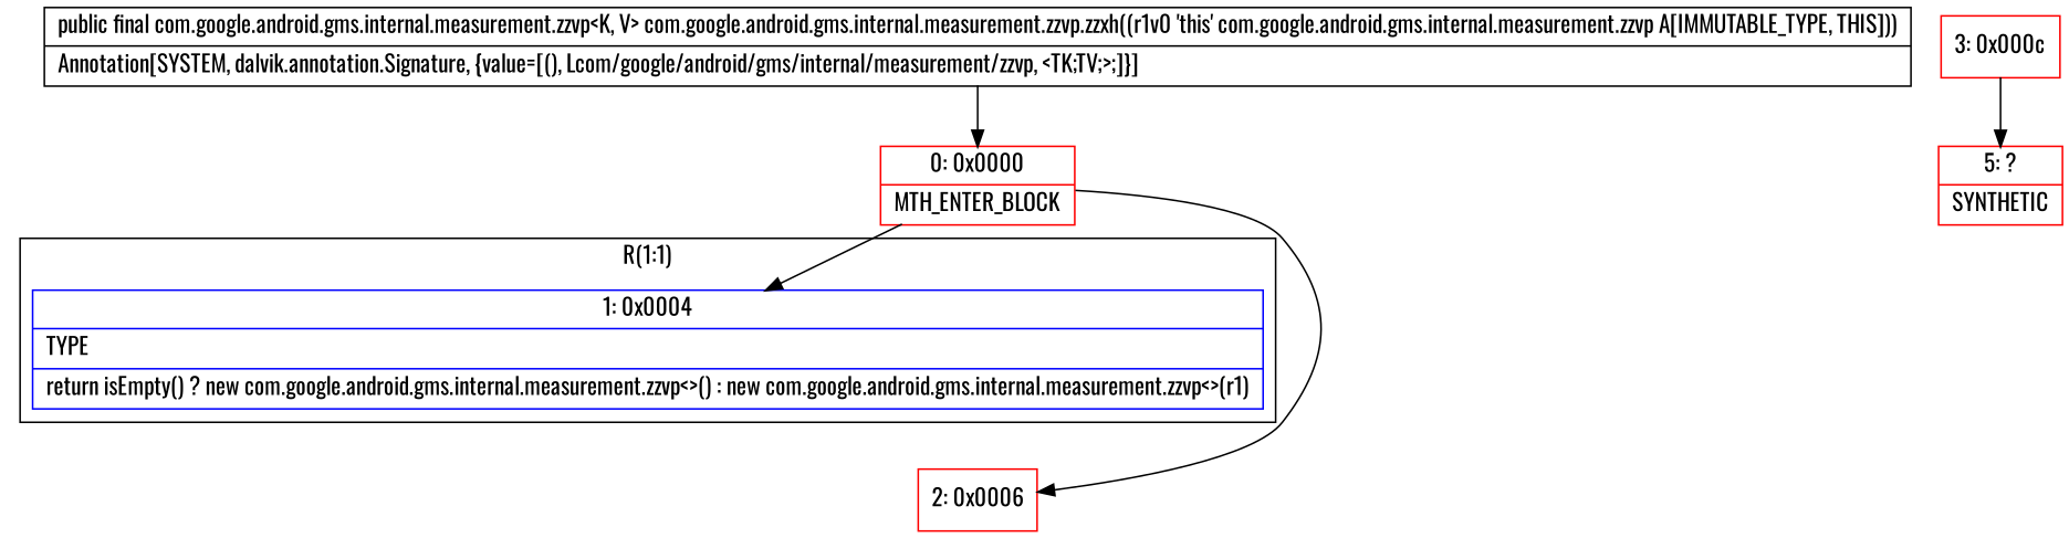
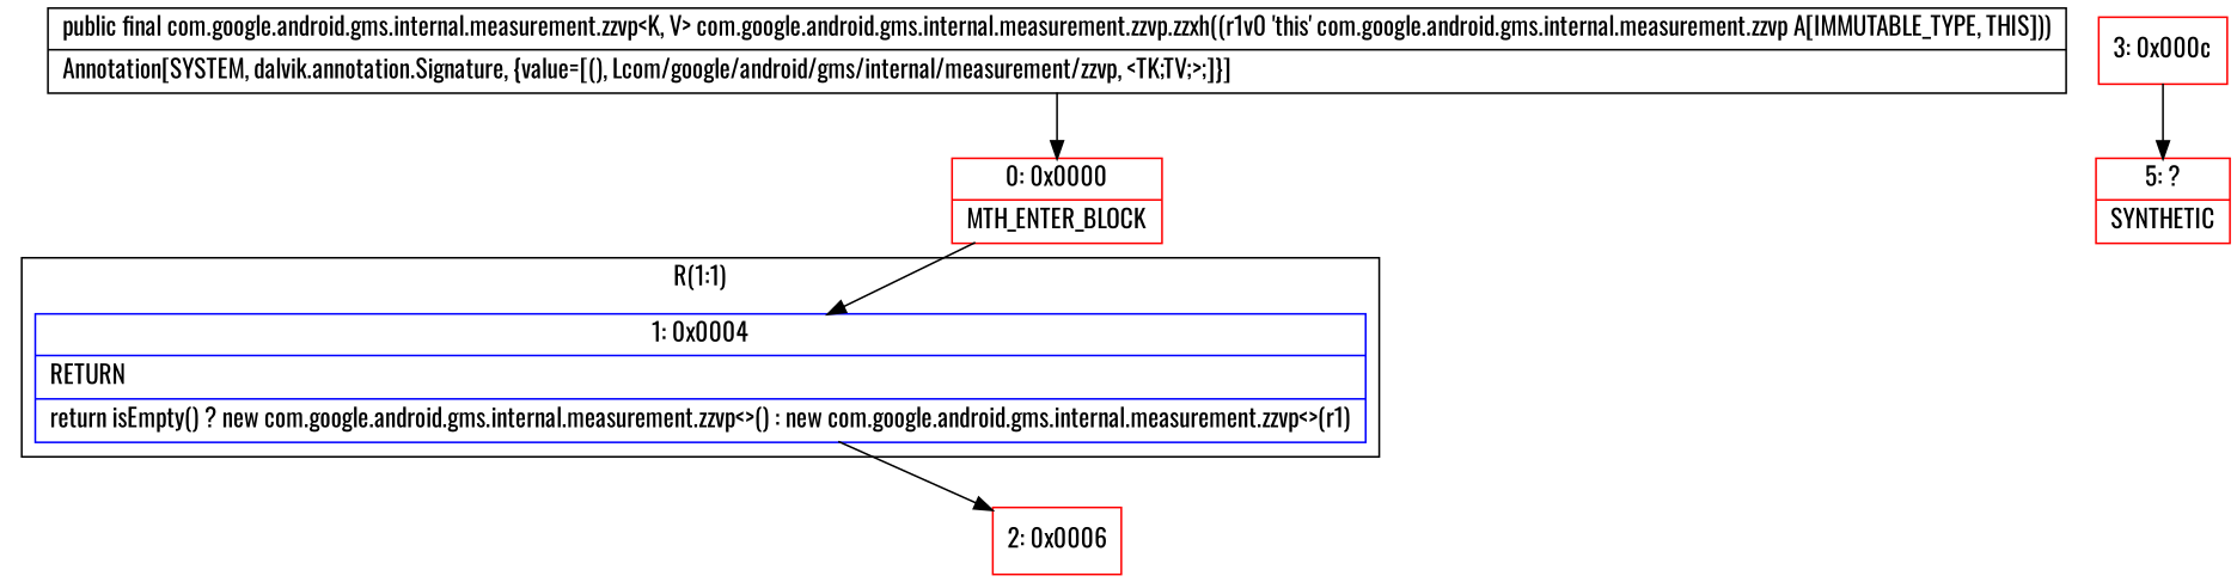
  digraph {
    fontname=Oswald
    node [color=red fontname=Oswald shape=record]
    edge [fontname=Oswald]
-   n1 [color=blue label="{1\:\ 0x0004|TYPE\l|return isEmpty() ? new com.google.android.gms.internal.measurement.zzvp\<\>() : new com.google.android.gms.internal.measurement.zzvp\<\>(r1)\l}"]
+   n1 [color=blue label="{1\:\ 0x0004|RETURN\l|return isEmpty() ? new com.google.android.gms.internal.measurement.zzvp\<\>() : new com.google.android.gms.internal.measurement.zzvp\<\>(r1)\l}"]
    n2 [label="{2\:\ 0x0006}"]
    n3 [label="{3\:\ 0x000c}"]
    n4 [label="{5\:\ ?|SYNTHETIC\l}"]
    n5 [label="{0\:\ 0x0000|MTH_ENTER_BLOCK\l}"]
    n6 [label="{public final com.google.android.gms.internal.measurement.zzvp\<K, V\> com.google.android.gms.internal.measurement.zzvp.zzxh((r1v0 'this' com.google.android.gms.internal.measurement.zzvp A[IMMUTABLE_TYPE, THIS]))  | Annotation[SYSTEM, dalvik.annotation.Signature, \{value=[(), Lcom\/google\/android\/gms\/internal\/measurement\/zzvp, \<TK;TV;\>;]\}]\l}" color=""]
    subgraph cluster_1 {
      label="R(1:1)"
      n1
    }
-   n5 -> n2
+   n1 -> n2
    n3 -> n4
    n5 -> n1
    n6 -> n5
  }
